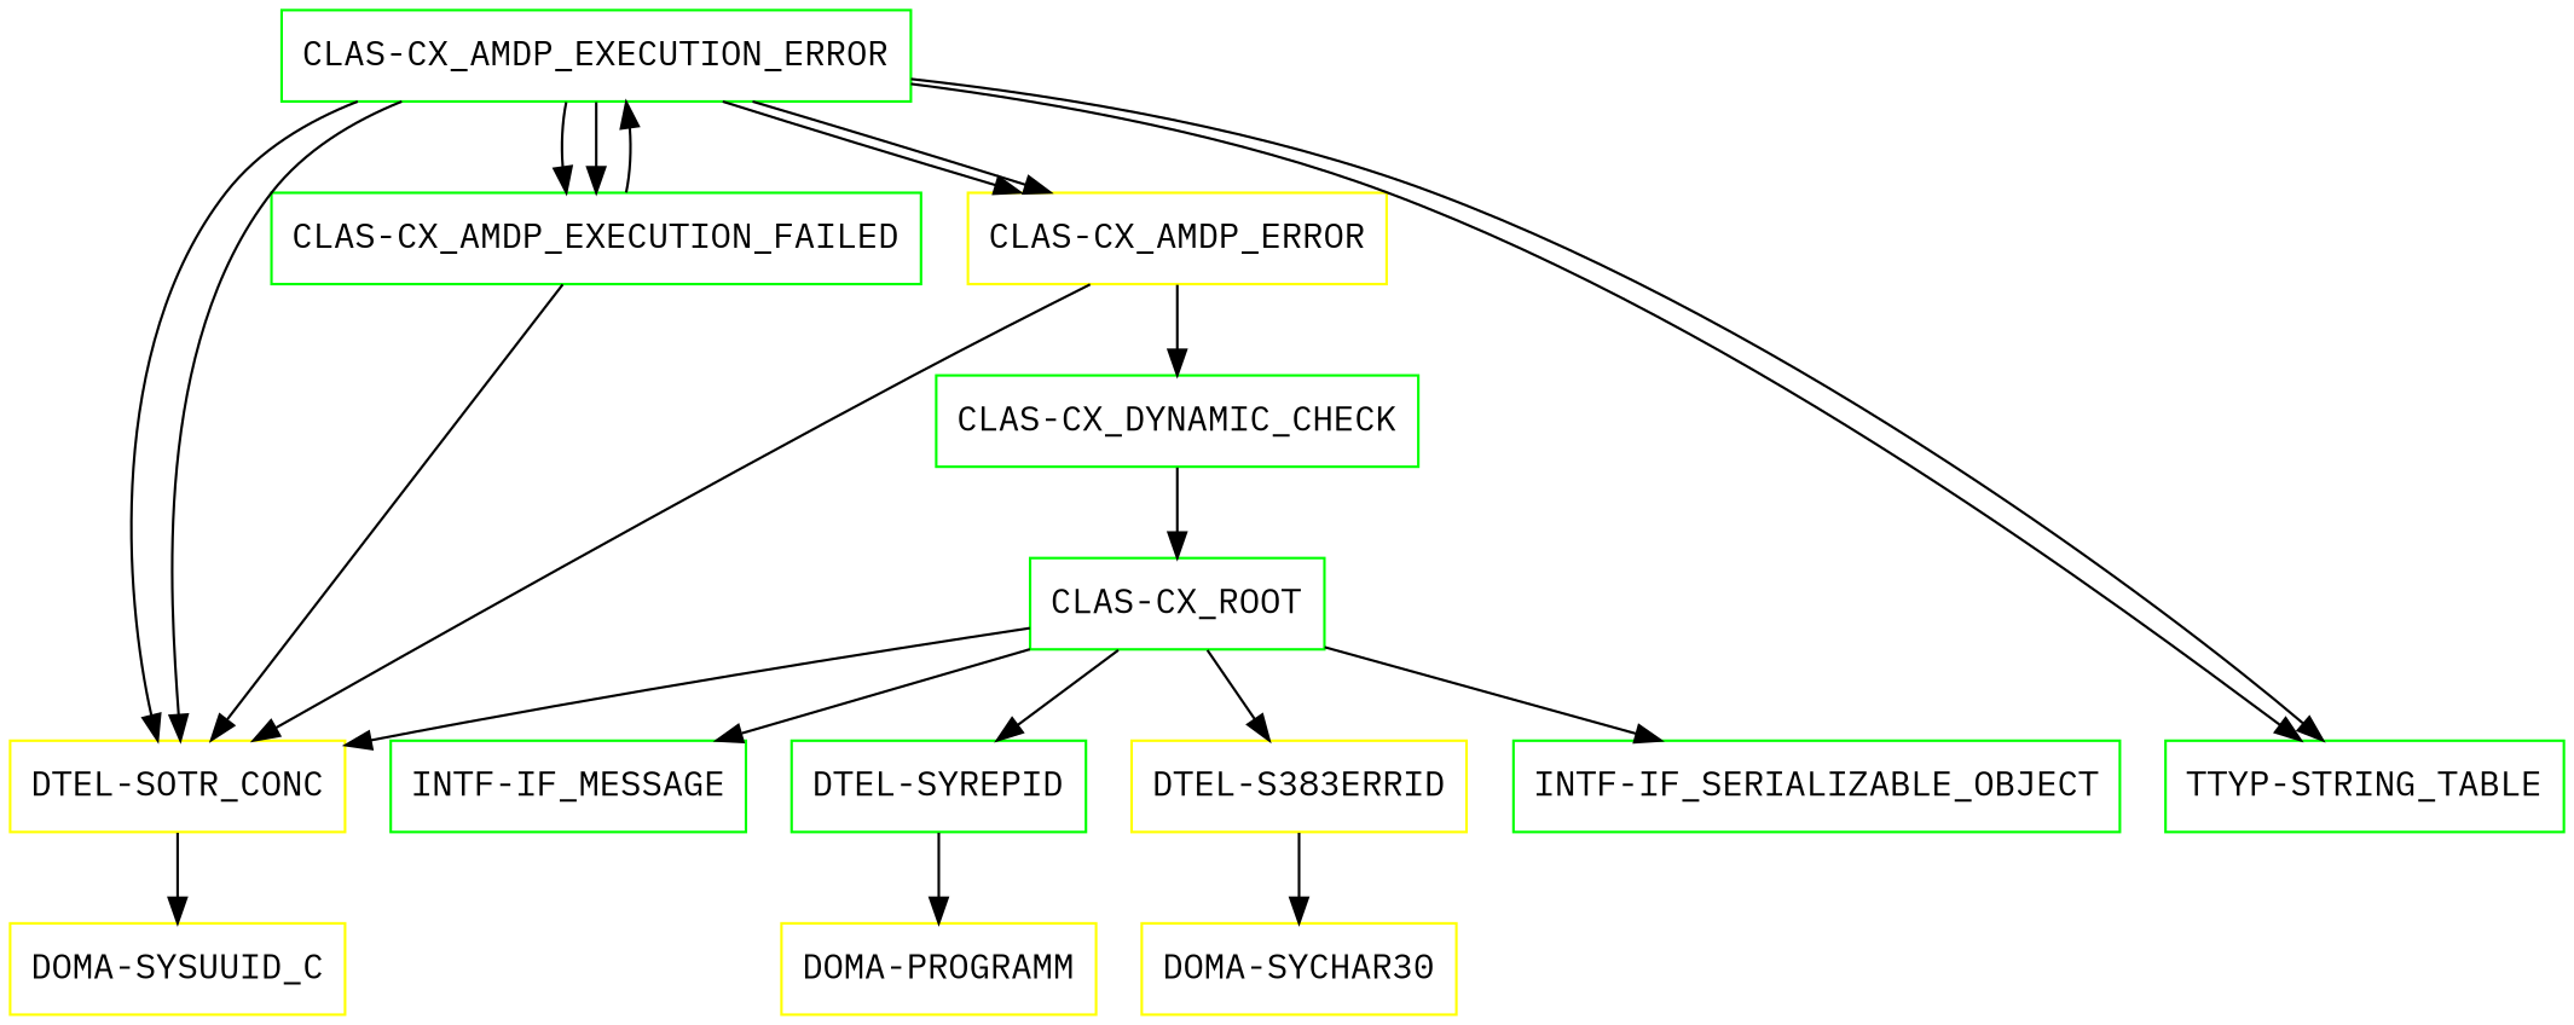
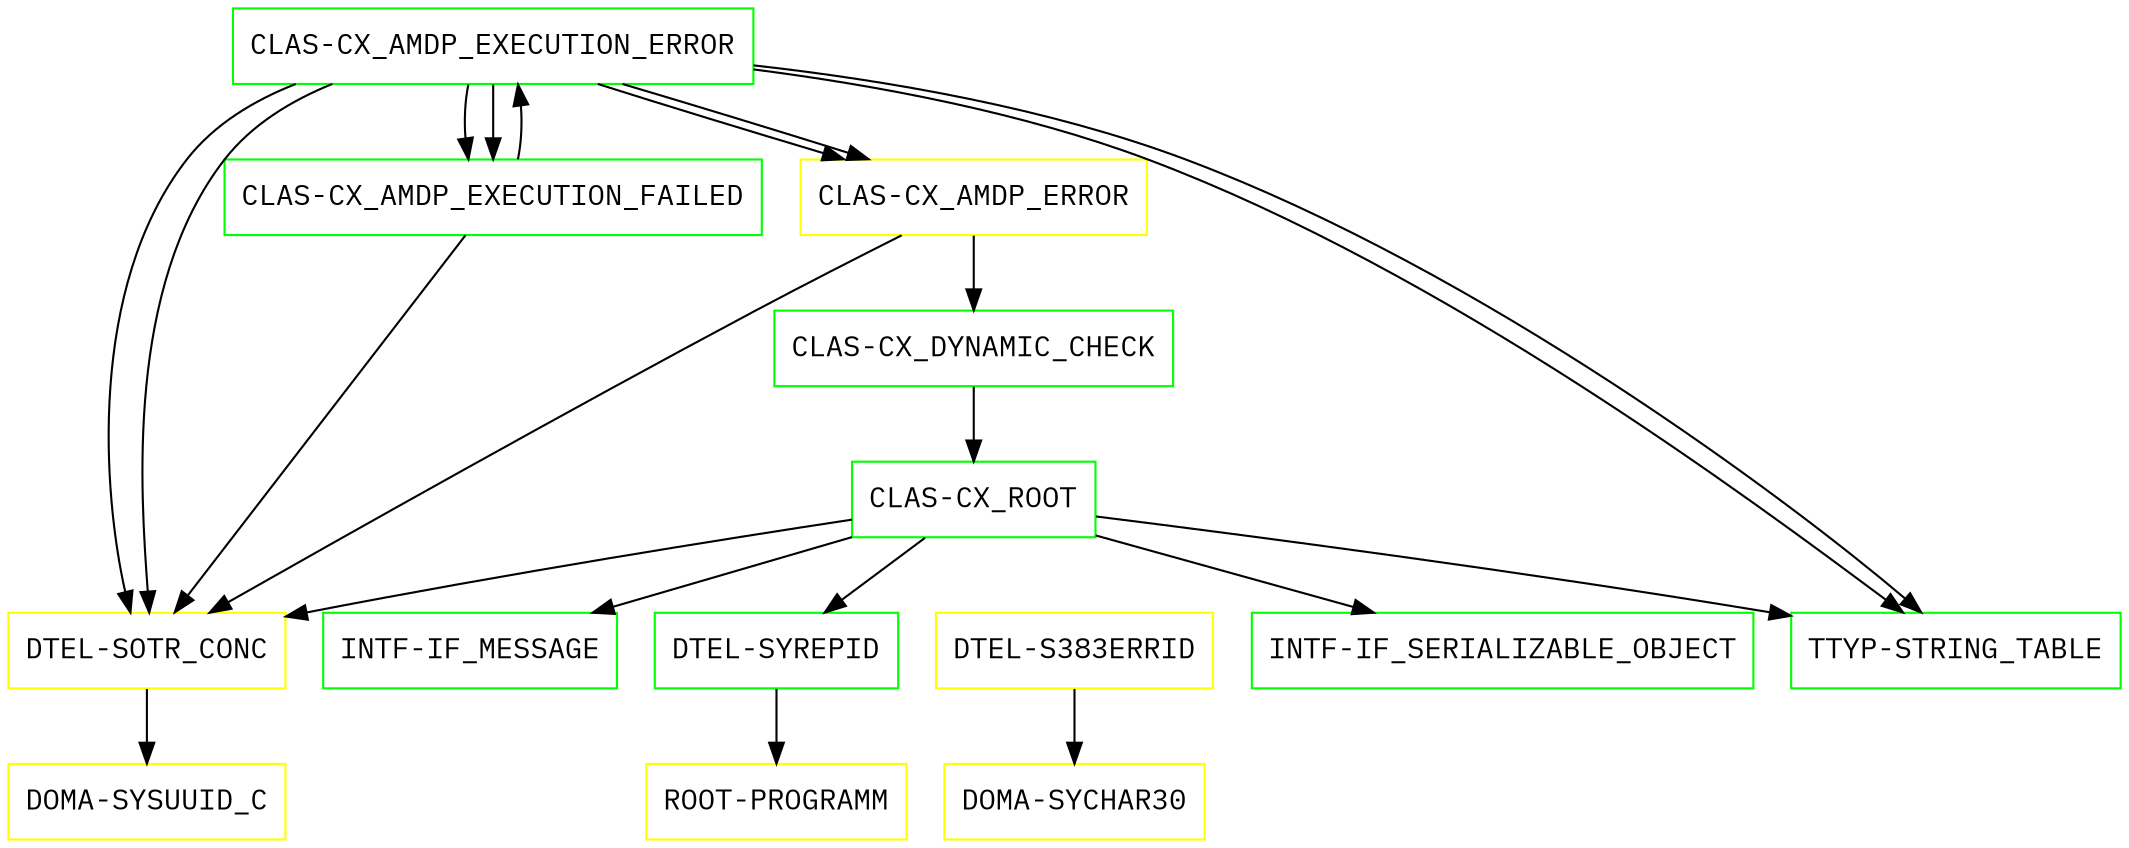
  digraph {
    fontname="IBM Plex Mono"
    node [color=green fontname="IBM Plex Mono" shape=box]
    edge [fontname="IBM Plex Mono"]
    "CLAS-CX_AMDP_EXECUTION_ERROR"
    "CLAS-CX_AMDP_EXECUTION_FAILED"
    "CLAS-CX_AMDP_ERROR" [color=yellow]
    "DTEL-SOTR_CONC" [color=yellow]
    "TTYP-STRING_TABLE"
    "CLAS-CX_DYNAMIC_CHECK"
    "DOMA-SYSUUID_C" [color=yellow]
    "CLAS-CX_ROOT"
    "INTF-IF_SERIALIZABLE_OBJECT"
    "INTF-IF_MESSAGE"
    "DTEL-SYREPID"
    n12 [color=yellow label="DTEL-S383ERRID"]
-   "DOMA-PROGRAMM" [color=yellow]
+   "DOMA-PROGRAMM" [color=yellow label="ROOT-PROGRAMM"]
    "DOMA-SYCHAR30" [color=yellow]
    "CLAS-CX_AMDP_EXECUTION_ERROR" -> "CLAS-CX_AMDP_EXECUTION_FAILED"
    "CLAS-CX_AMDP_EXECUTION_ERROR" -> "CLAS-CX_AMDP_EXECUTION_FAILED"
    "CLAS-CX_AMDP_EXECUTION_ERROR" -> "CLAS-CX_AMDP_ERROR"
    "CLAS-CX_AMDP_EXECUTION_ERROR" -> "CLAS-CX_AMDP_ERROR"
    "CLAS-CX_AMDP_EXECUTION_ERROR" -> "DTEL-SOTR_CONC"
    "CLAS-CX_AMDP_EXECUTION_ERROR" -> "DTEL-SOTR_CONC"
    "CLAS-CX_AMDP_EXECUTION_ERROR" -> "TTYP-STRING_TABLE"
    "CLAS-CX_AMDP_EXECUTION_ERROR" -> "TTYP-STRING_TABLE"
    "CLAS-CX_AMDP_EXECUTION_FAILED" -> "CLAS-CX_AMDP_EXECUTION_ERROR"
    "CLAS-CX_AMDP_EXECUTION_FAILED" -> "DTEL-SOTR_CONC"
    "CLAS-CX_AMDP_ERROR" -> "DTEL-SOTR_CONC"
    "CLAS-CX_AMDP_ERROR" -> "CLAS-CX_DYNAMIC_CHECK"
    "DTEL-SOTR_CONC" -> "DOMA-SYSUUID_C"
    "CLAS-CX_DYNAMIC_CHECK" -> "CLAS-CX_ROOT"
    "CLAS-CX_ROOT" -> "DTEL-SOTR_CONC"
    "CLAS-CX_ROOT" -> "INTF-IF_SERIALIZABLE_OBJECT"
    "CLAS-CX_ROOT" -> "INTF-IF_MESSAGE"
    "CLAS-CX_ROOT" -> "DTEL-SYREPID"
-   "CLAS-CX_ROOT" -> n12
+   "CLAS-CX_ROOT" -> "TTYP-STRING_TABLE"
    "DTEL-SYREPID" -> "DOMA-PROGRAMM"
    n12 -> "DOMA-SYCHAR30"
  }
